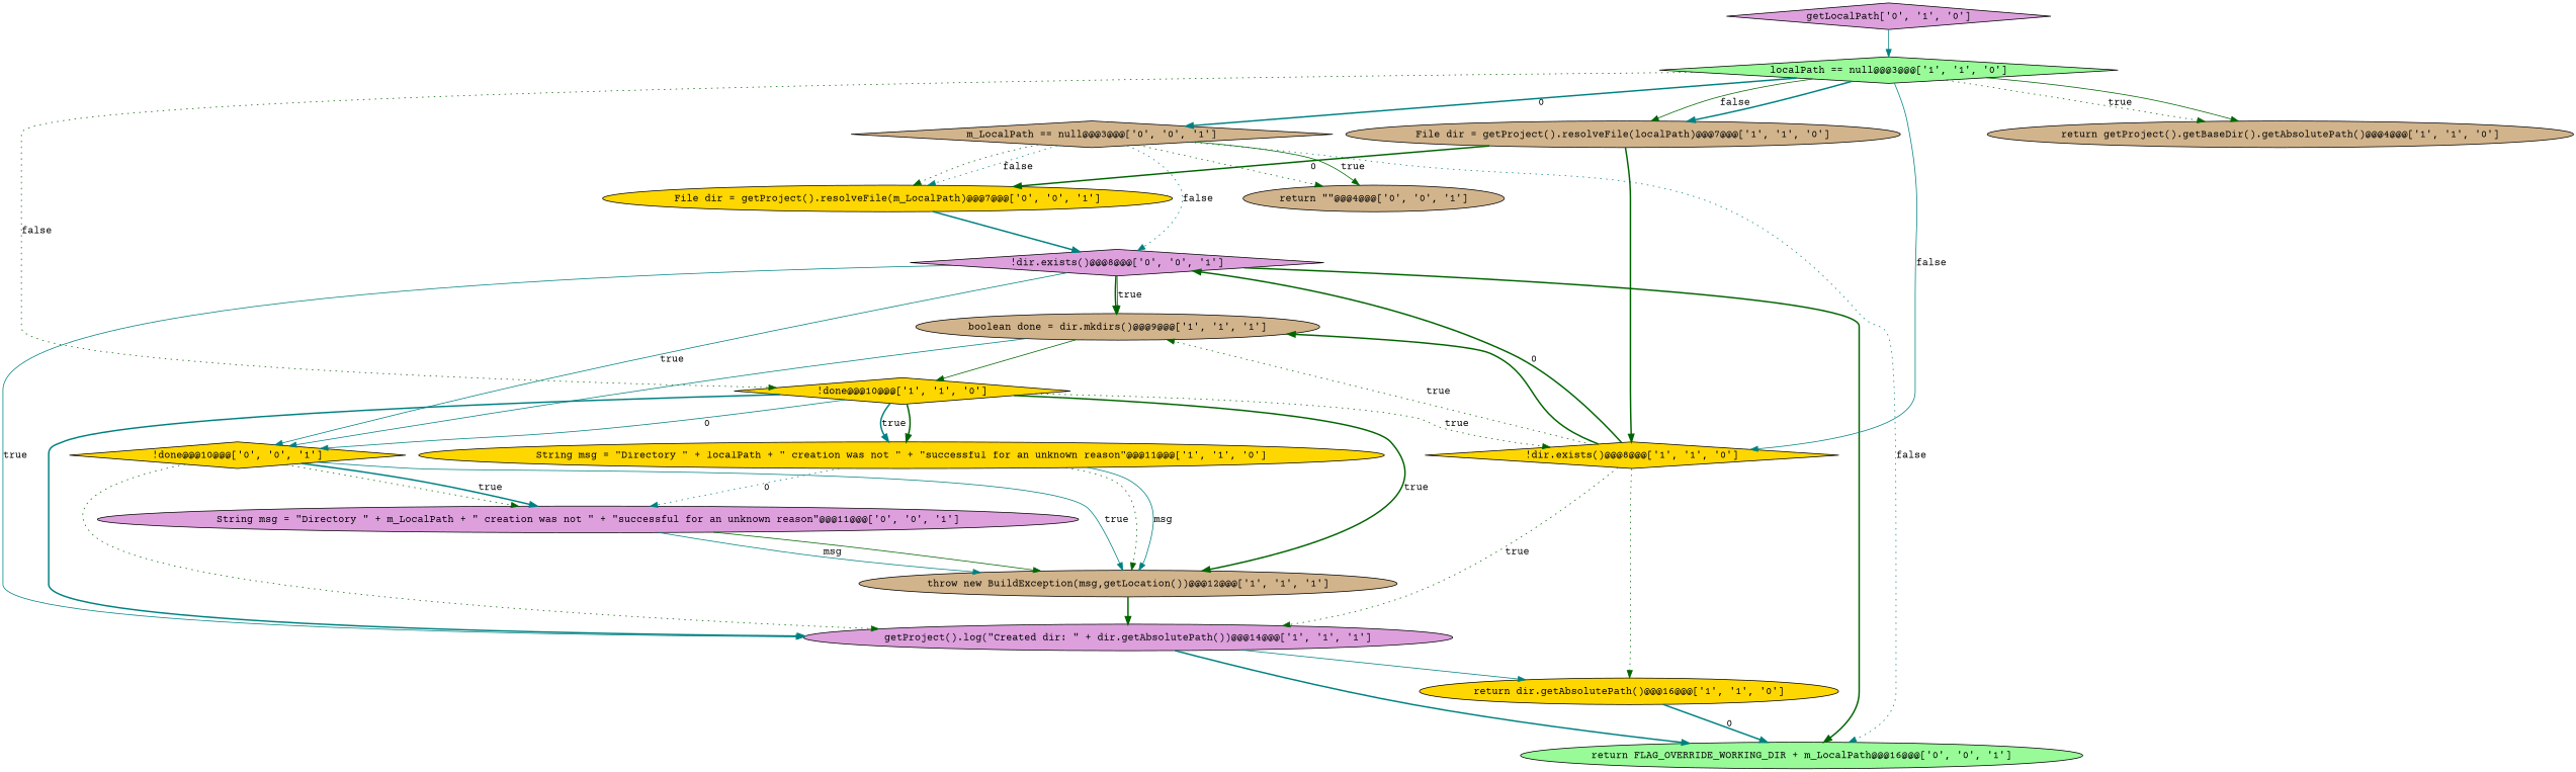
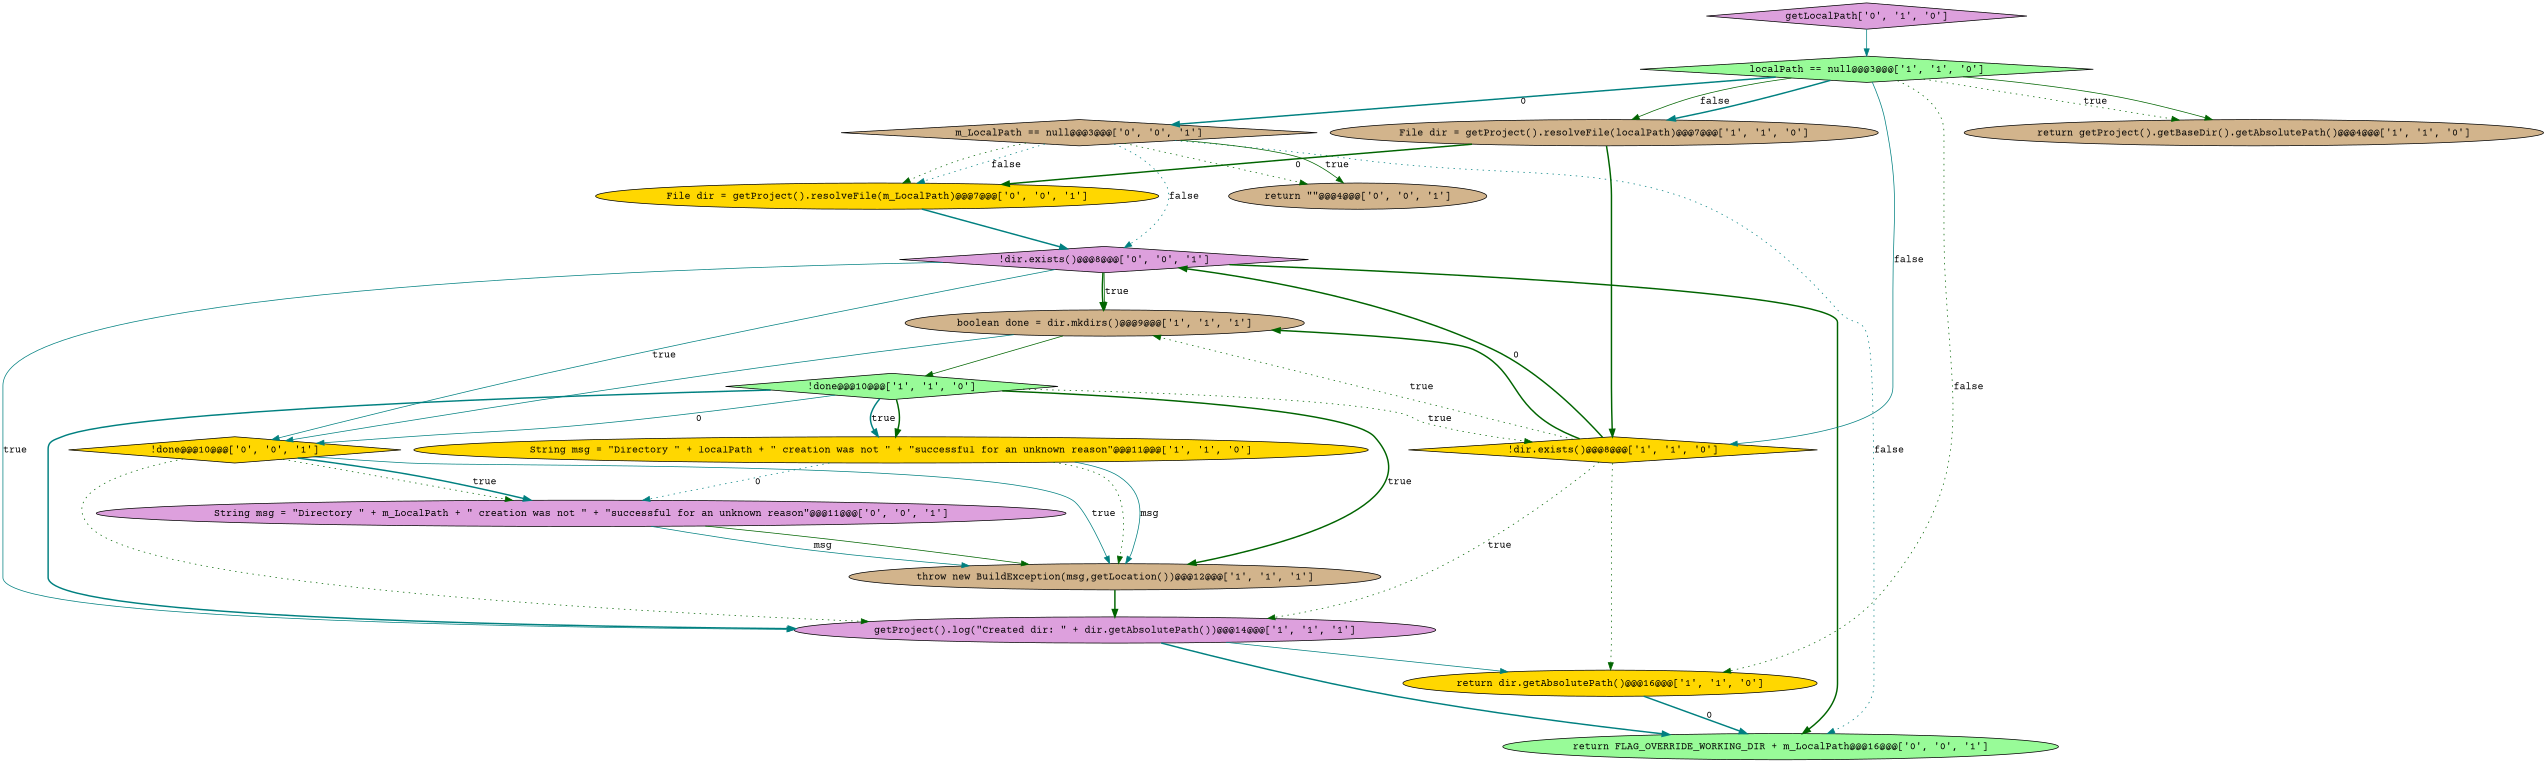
  digraph {
    fontname="Courier Prime"
    node [fillcolor=tan fontname="Courier Prime" shape=ellipse style=filled]
    edge [color=darkgreen fontname="Courier Prime" style=bold]
    n1 [label="throw new BuildException(msg,getLocation())@@@12@@@['1', '1', '1']"]
    n2 [fillcolor=plum label="getProject().log(\"Created dir: \" + dir.getAbsolutePath())@@@14@@@['1', '1', '1']"]
    n3 [fillcolor=palegreen label="return FLAG_OVERRIDE_WORKING_DIR + m_LocalPath@@@16@@@['0', '0', '1']"]
    n4 [fillcolor=gold label="return dir.getAbsolutePath()@@@16@@@['1', '1', '0']"]
    n5 [label="m_LocalPath == null@@@3@@@['0', '0', '1']" shape=diamond]
    n6 [label="return \"\"@@@4@@@['0', '0', '1']"]
    n7 [fillcolor=plum label="!dir.exists()@@@8@@@['0', '0', '1']" shape=diamond]
    n8 [fillcolor=gold label="File dir = getProject().resolveFile(m_LocalPath)@@@7@@@['0', '0', '1']"]
    n9 [fillcolor=gold label="!done@@@10@@@['0', '0', '1']" shape=diamond]
    n10 [label="boolean done = dir.mkdirs()@@@9@@@['1', '1', '1']"]
    n11 [fillcolor=palegreen label="localPath == null@@@3@@@['1', '1', '0']" shape=diamond]
    n12 [fillcolor=gold label="!dir.exists()@@@8@@@['1', '1', '0']" shape=diamond]
    n13 [label="return getProject().getBaseDir().getAbsolutePath()@@@4@@@['1', '1', '0']"]
    n14 [label="File dir = getProject().resolveFile(localPath)@@@7@@@['1', '1', '0']"]
    n15 [fillcolor=gold label="String msg = \"Directory \" + localPath + \" creation was not \" + \"successful for an unknown reason\"@@@11@@@['1', '1', '0']"]
    n16 [fillcolor=plum label="String msg = \"Directory \" + m_LocalPath + \" creation was not \" + \"successful for an unknown reason\"@@@11@@@['0', '0', '1']"]
-   n17 [fillcolor=gold label="!done@@@10@@@['1', '1', '0']" shape=diamond]
+   n17 [fillcolor=palegreen label="!done@@@10@@@['1', '1', '0']" shape=diamond]
    n18 [fillcolor=plum label="getLocalPath['0', '1', '0']" shape=diamond]
    n1 -> n2
    n2 -> n3 [color=teal]
    n2 -> n4 [color=teal style=solid]
    n4 -> n3 [color=teal label=0]
    n5 -> n3 [color=teal label=false style=dotted]
    n5 -> n6 [style=dotted]
    n5 -> n6 [label=true style=solid]
    n5 -> n7 [color=teal label=false style=dotted]
    n5 -> n8 [color=teal label=false style=dotted]
    n5 -> n8 [style=dotted]
    n7 -> n2 [color=teal label=true style=solid]
    n7 -> n3
    n7 -> n9 [color=teal label=true style=solid]
    n7 -> n10 [label=true style=solid]
    n7 -> n10
    n8 -> n7 [color=teal]
    n9 -> n1 [color=teal label=true style=solid]
    n9 -> n2 [style=dotted]
    n9 -> n16 [style=dotted]
    n9 -> n16 [color=teal label=true]
    n10 -> n9 [color=teal style=solid]
    n10 -> n17 [style=solid]
-   n11 -> n17 [label=false style=dotted]
+   n11 -> n4 [label=false style=dotted]
    n11 -> n5 [color=teal label=0]
    n11 -> n12 [color=teal label=false style=solid]
    n11 -> n13 [label=true style=dotted]
    n11 -> n13 [style=solid]
    n11 -> n14 [label=false style=solid]
    n11 -> n14 [color=teal]
    n12 -> n2 [label=true style=dotted]
    n12 -> n4 [style=dotted]
    n12 -> n7 [label=0]
    n12 -> n10
    n12 -> n10 [label=true style=dotted]
    n14 -> n8 [label=0]
    n14 -> n12
    n15 -> n1 [style=dotted]
    n15 -> n1 [color=teal label=msg style=solid]
    n15 -> n16 [color=teal label=0 style=dotted]
    n16 -> n1 [color=teal label=msg style=solid]
    n16 -> n1 [style=solid]
    n17 -> n1 [label=true]
    n17 -> n2 [color=teal]
    n17 -> n9 [color=teal label=0 style=solid]
    n17 -> n12 [label=true style=dotted]
    n17 -> n15
    n17 -> n15 [color=teal label=true]
    n18 -> n11 [color=teal style=solid]
  }
